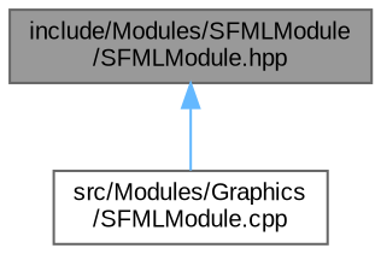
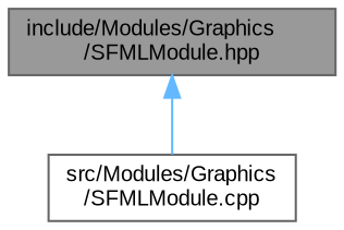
  digraph {
    fontname="Liberation Sans"
    node [fontname="Liberation Sans" fontsize=10 shape=box style=filled]
-   n1 [color=gray40 fillcolor=grey60 fontcolor=black height=0.2 label="include/Modules/SFMLModule\l/SFMLModule.hpp" width=0.4]
+   n1 [color=gray40 fillcolor=grey60 fontcolor=black height=0.2 label="include/Modules/Graphics\l/SFMLModule.hpp" width=0.4]
    n2 [color=grey40 fillcolor=white height=0.2 label="src/Modules/Graphics\l/SFMLModule.cpp" width=0.4]
    n1 -> n2 [color=steelblue1 dir=back fontname="Liberation Sans" fontsize=10 labelfontname=Helvetica labelfontsize=10 style=solid]
  }
